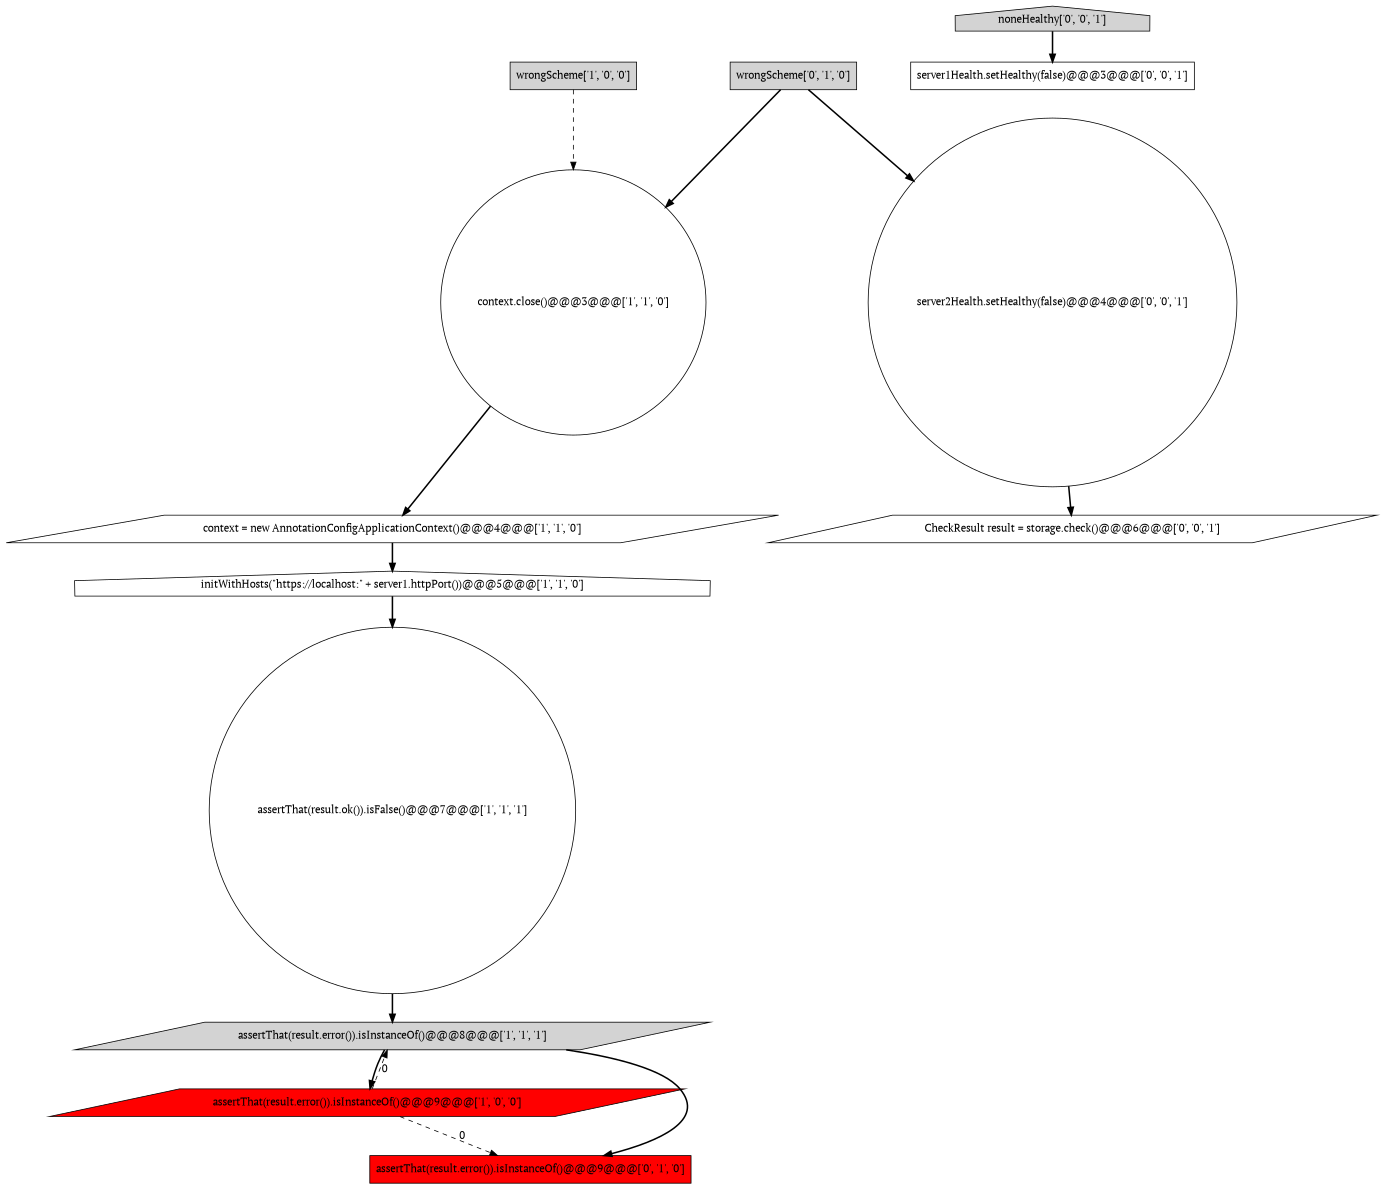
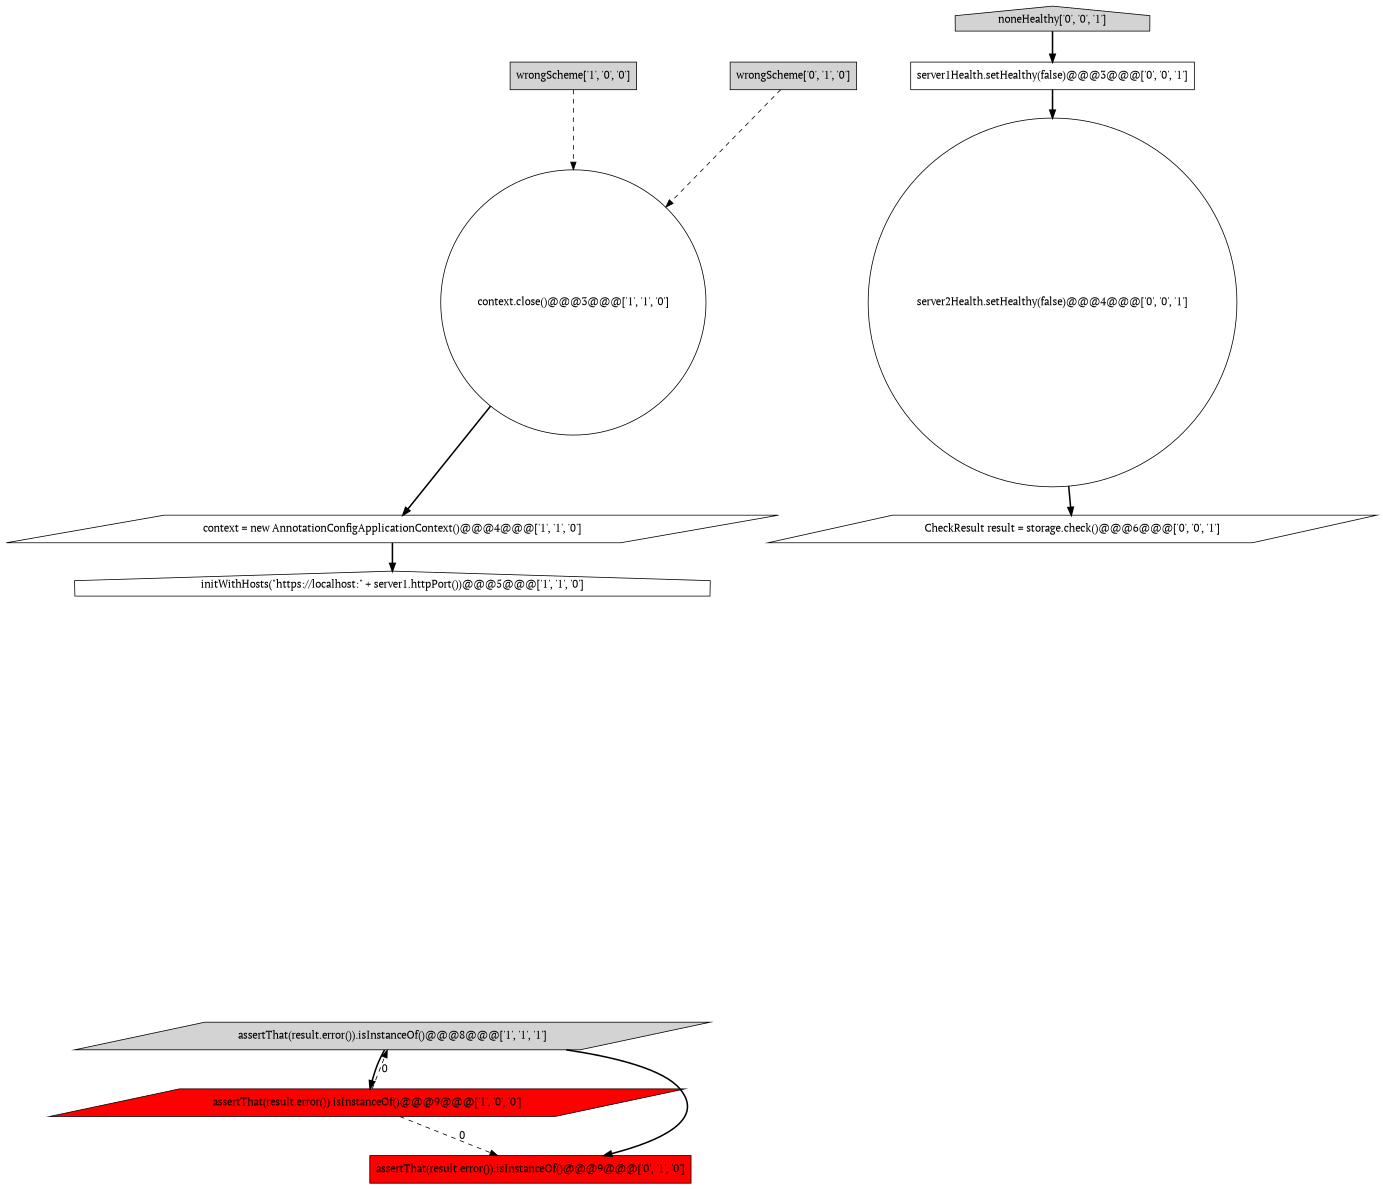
  digraph {
    fontname="PT Serif"
    node [fillcolor=white fontname="PT Serif" shape=parallelogram style=filled]
    edge [fontname="PT Serif" style=bold]
    n1 [label="context.close()@@@3@@@['1', '1', '0']" shape=circle]
    n2 [label="context = new AnnotationConfigApplicationContext()@@@4@@@['1', '1', '0']"]
    n3 [label="initWithHosts(\"https://localhost:\" + server1.httpPort())@@@5@@@['1', '1', '0']" shape=house]
    n4 [fillcolor=lightgray label="wrongScheme['1', '0', '0']" shape=box]
-   n5 [label="assertThat(result.ok()).isFalse()@@@7@@@['1', '1', '1']" shape=circle]
    n6 [fillcolor=lightgray label="assertThat(result.error()).isInstanceOf()@@@8@@@['1', '1', '1']"]
    n7 [fillcolor=red label="assertThat(result.error()).isInstanceOf()@@@9@@@['1', '0', '0']"]
    n8 [fillcolor=red label="assertThat(result.error()).isInstanceOf()@@@9@@@['0', '1', '0']" shape=box]
    n9 [fillcolor=lightgray label="wrongScheme['0', '1', '0']" shape=box]
    n10 [label="server2Health.setHealthy(false)@@@4@@@['0', '0', '1']" shape=circle]
    n11 [label="CheckResult result = storage.check()@@@6@@@['0', '0', '1']"]
    n12 [label="server1Health.setHealthy(false)@@@3@@@['0', '0', '1']" shape=box]
    n13 [fillcolor=lightgray label="noneHealthy['0', '0', '1']" shape=house]
    n1 -> n2
    n2 -> n3
-   n3 -> n5
    n4 -> n1 [style=dashed]
-   n5 -> n6
    n6 -> n7
    n6 -> n8
    n7 -> n6 [label=0 style=dashed]
    n7 -> n8 [label=0 style=dashed]
-   n9 -> n1
+   n9 -> n1 [style=dashed]
    n10 -> n11
-   n9 -> n10
+   n12 -> n10
    n13 -> n12
  }
